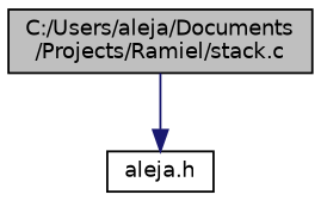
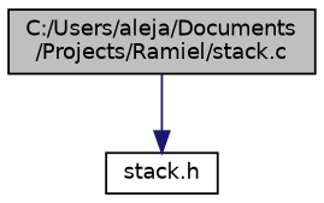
  digraph {
    node [color=black fontname=Helvetica fontsize=10 shape=record style=filled]
    n1 [fillcolor=grey75 fontcolor=black height=0.2 label="C:/Users/aleja/Documents\l/Projects/Ramiel/stack.c" width=0.4]
-   n2 [fillcolor=white height=0.2 label="aleja.h" width=0.4]
+   n2 [fillcolor=white height=0.2 label="stack.h" width=0.4]
    n1 -> n2 [color=midnightblue fontname=Helvetica fontsize=10 labelfontname=Helvetica labelfontsize=10 style=solid]
  }
